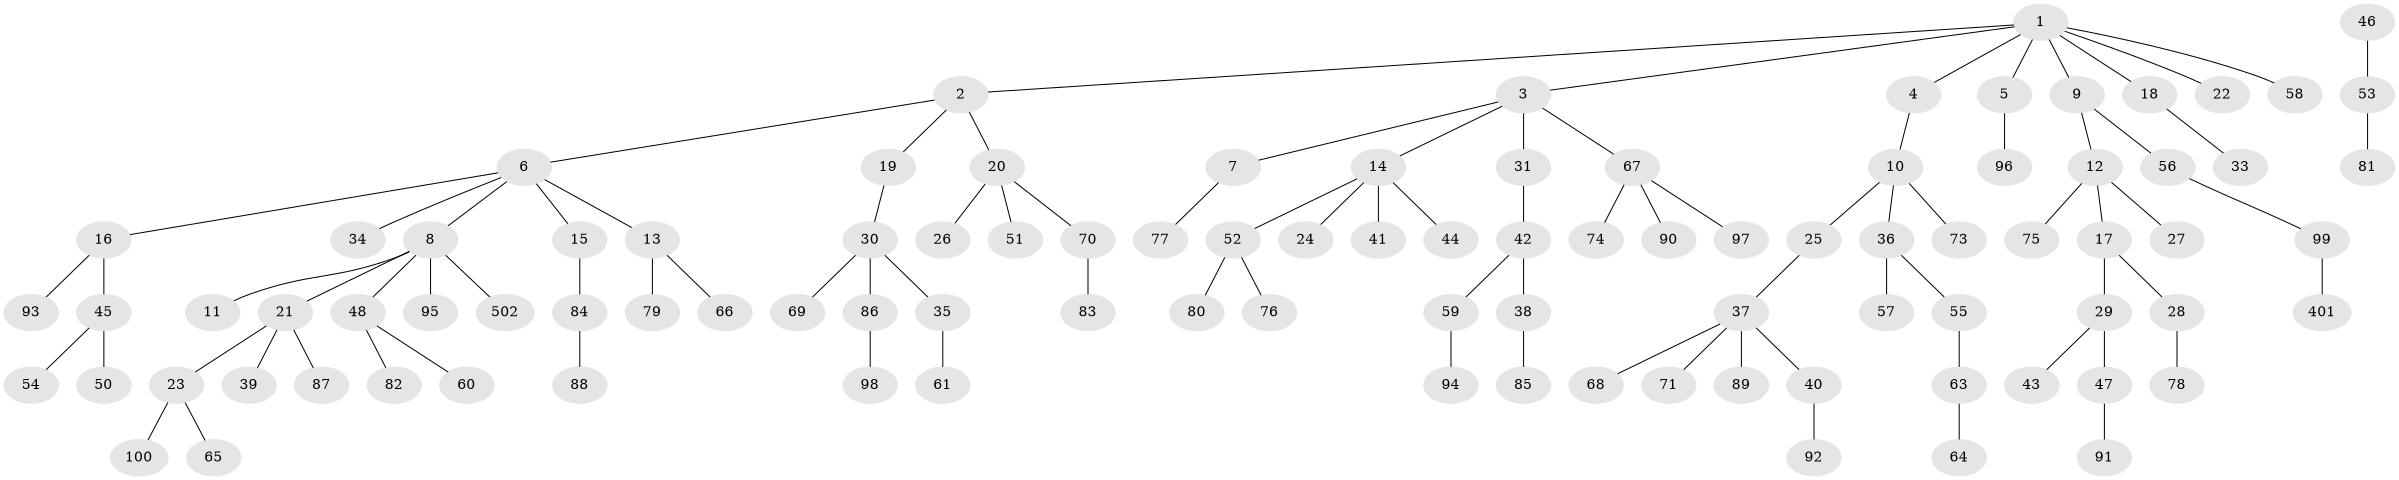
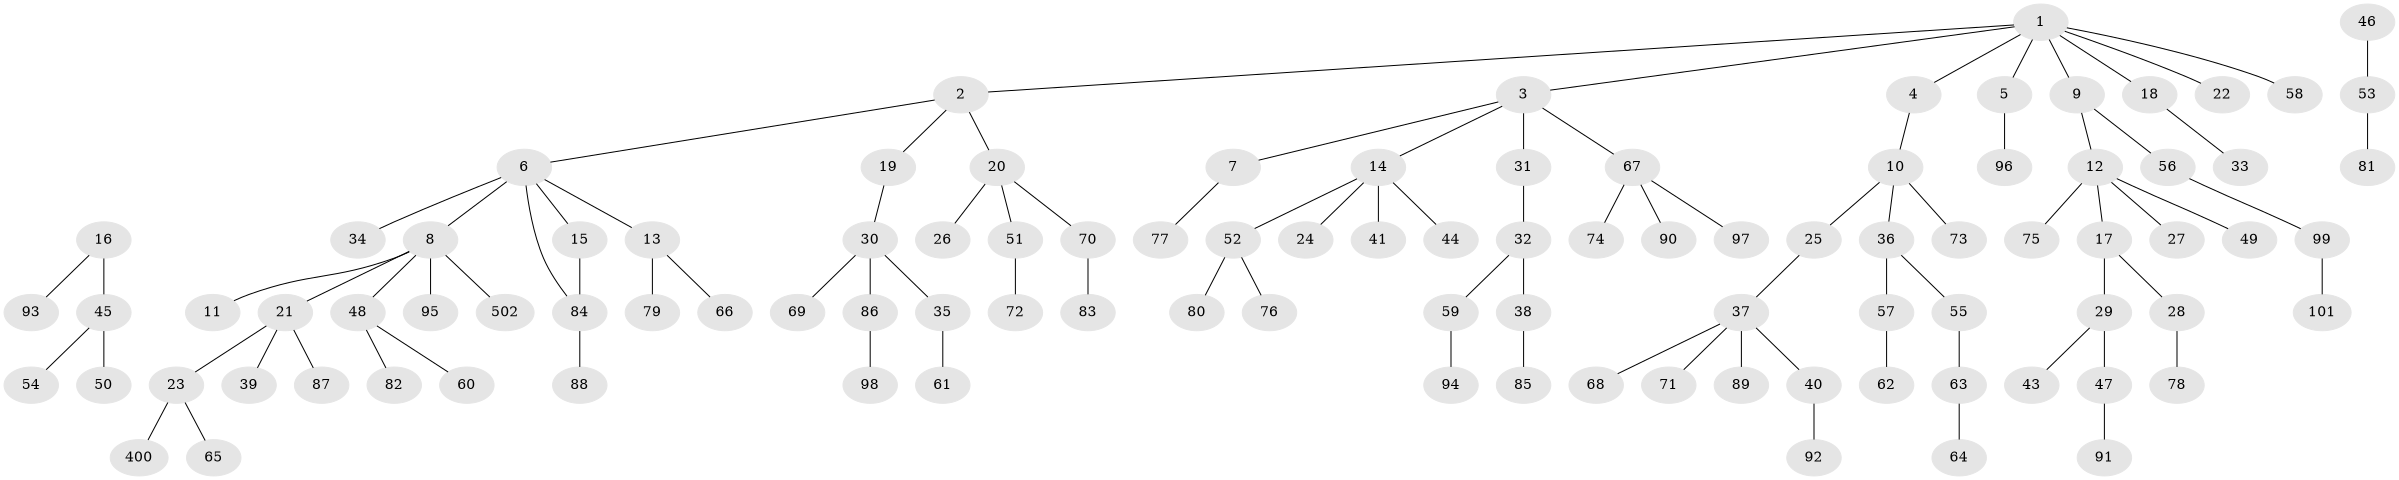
  graph {
    node [color=gray90 style=filled]
    1
    2
    3
    4
    5
    9
    18
    22
    58
    6
    19
    20
    7
    14
    31
    67
    10
    96
    12
    56
    33
    8
    13
    15
    16
    34
    30
    26
    51
    70
    77
    24
    41
    44
    52
-   32 [label=42]
+   32
    74
    90
    97
    25
    36
    73
    11
    21
    48
    95
    n47 [label=502]
    66
    79
    84
    45
    93
    23
    39
    87
    60
    82
    17
    27
+   49
    75
    99
    37
    55
    57
    28
    29
    76
    80
    88
    50
    54
    78
    43
    47
    35
    69
    86
+   72
    83
    65
-   100
+   100 [label=400]
    40
    68
    71
    89
    91
    61
    98
    38
    59
    85
    94
    46
    53
    63
+   62
    92
    81
    64
-   101 [label=401]
+   101
    1 -- 2
    1 -- 3
    1 -- 4
    1 -- 5
    1 -- 9
    1 -- 18
    1 -- 22
    1 -- 58
    2 -- 6
    2 -- 19
    2 -- 20
    3 -- 7
    3 -- 14
    3 -- 31
    3 -- 67
    4 -- 10
    5 -- 96
    9 -- 12
    9 -- 56
    18 -- 33
    6 -- 8
    6 -- 13
    6 -- 15
-   6 -- 16
+   6 -- 84
    6 -- 34
    19 -- 30
    20 -- 26
    20 -- 51
    20 -- 70
    7 -- 77
    14 -- 24
    14 -- 41
    14 -- 44
    14 -- 52
    31 -- 32
    67 -- 74
    67 -- 90
    67 -- 97
    10 -- 25
    10 -- 36
    10 -- 73
    12 -- 17
    12 -- 27
+   12 -- 49
    12 -- 75
    56 -- 99
    8 -- 11
    8 -- 21
    8 -- 48
    8 -- 95
    8 -- n47
    13 -- 66
    13 -- 79
    15 -- 84
    16 -- 45
    16 -- 93
    30 -- 35
    30 -- 69
    30 -- 86
+   51 -- 72
    70 -- 83
    52 -- 76
    52 -- 80
    32 -- 38
    32 -- 59
    25 -- 37
    36 -- 55
    36 -- 57
    21 -- 23
    21 -- 39
    21 -- 87
    48 -- 60
    48 -- 82
    84 -- 88
    45 -- 50
    45 -- 54
    23 -- 65
    23 -- 100
    17 -- 28
    17 -- 29
    99 -- 101
    37 -- 40
    37 -- 68
    37 -- 71
    37 -- 89
    55 -- 63
+   57 -- 62
    28 -- 78
    29 -- 43
    29 -- 47
    47 -- 91
    35 -- 61
    86 -- 98
    40 -- 92
    38 -- 85
    59 -- 94
    46 -- 53
    53 -- 81
    63 -- 64
  }
